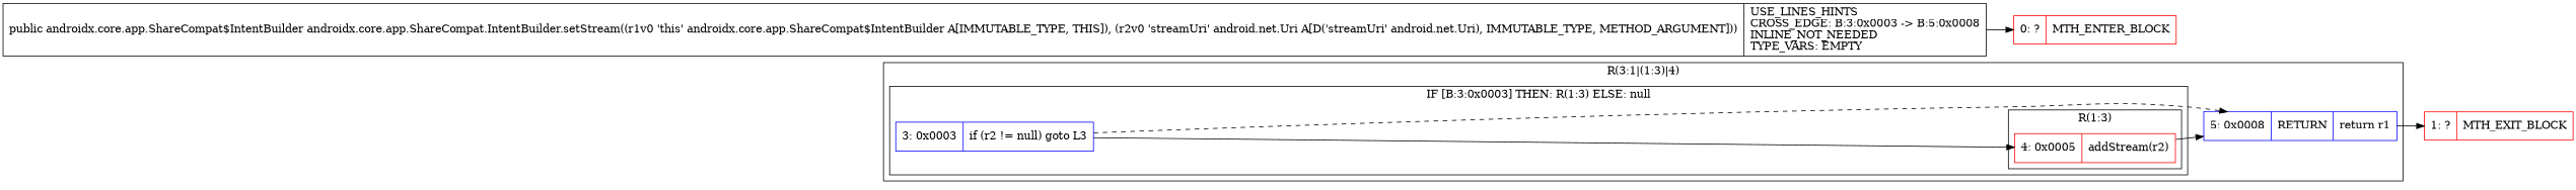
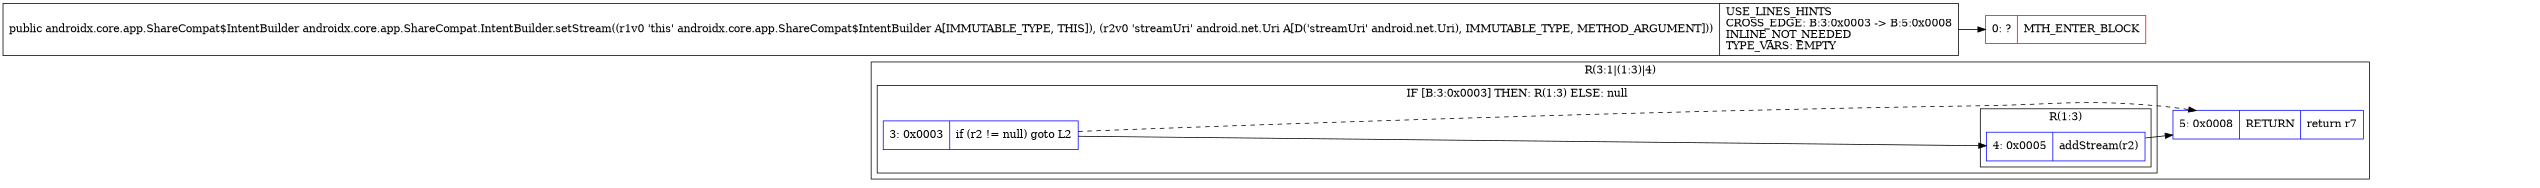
  digraph {
    rankdir=LR
    node [color=blue shape=record]
-   n1 [color=red label="{4\:\ 0x0005|addStream(r2)\l}"]
-   n2 [label="{3\:\ 0x0003|if (r2 != null) goto L3\l}"]
-   n3 [label="{5\:\ 0x0008|RETURN\l|return r1\l}"]
-   n4 [color=red label="{1\:\ ?|MTH_EXIT_BLOCK\l}"]
+   n1 [label="{4\:\ 0x0005|addStream(r2)\l}"]
+   n2 [label="{3\:\ 0x0003|if (r2 != null) goto L2\l}"]
+   n3 [label="{5\:\ 0x0008|RETURN\l|return r7\l}"]
    n5 [color=red label="{0\:\ ?|MTH_ENTER_BLOCK\l}"]
    n6 [label="{public androidx.core.app.ShareCompat$IntentBuilder androidx.core.app.ShareCompat.IntentBuilder.setStream((r1v0 'this' androidx.core.app.ShareCompat$IntentBuilder A[IMMUTABLE_TYPE, THIS]), (r2v0 'streamUri' android.net.Uri A[D('streamUri' android.net.Uri), IMMUTABLE_TYPE, METHOD_ARGUMENT]))  | USE_LINES_HINTS\lCROSS_EDGE: B:3:0x0003 \-\> B:5:0x0008\lINLINE_NOT_NEEDED\lTYPE_VARS: EMPTY\l}" color=""]
    subgraph cluster_1 {
      label="R(3:1|(1:3)|4)"
      n3
      subgraph cluster_2 {
        label="IF [B:3:0x0003] THEN: R(1:3) ELSE: null"
        n2
        subgraph cluster_3 {
          label="R(1:3)"
          n1
        }
      }
    }
    n1 -> n3
    n2 -> n1
    n2 -> n3 [style=dashed]
-   n3 -> n4
    n6 -> n5
  }
